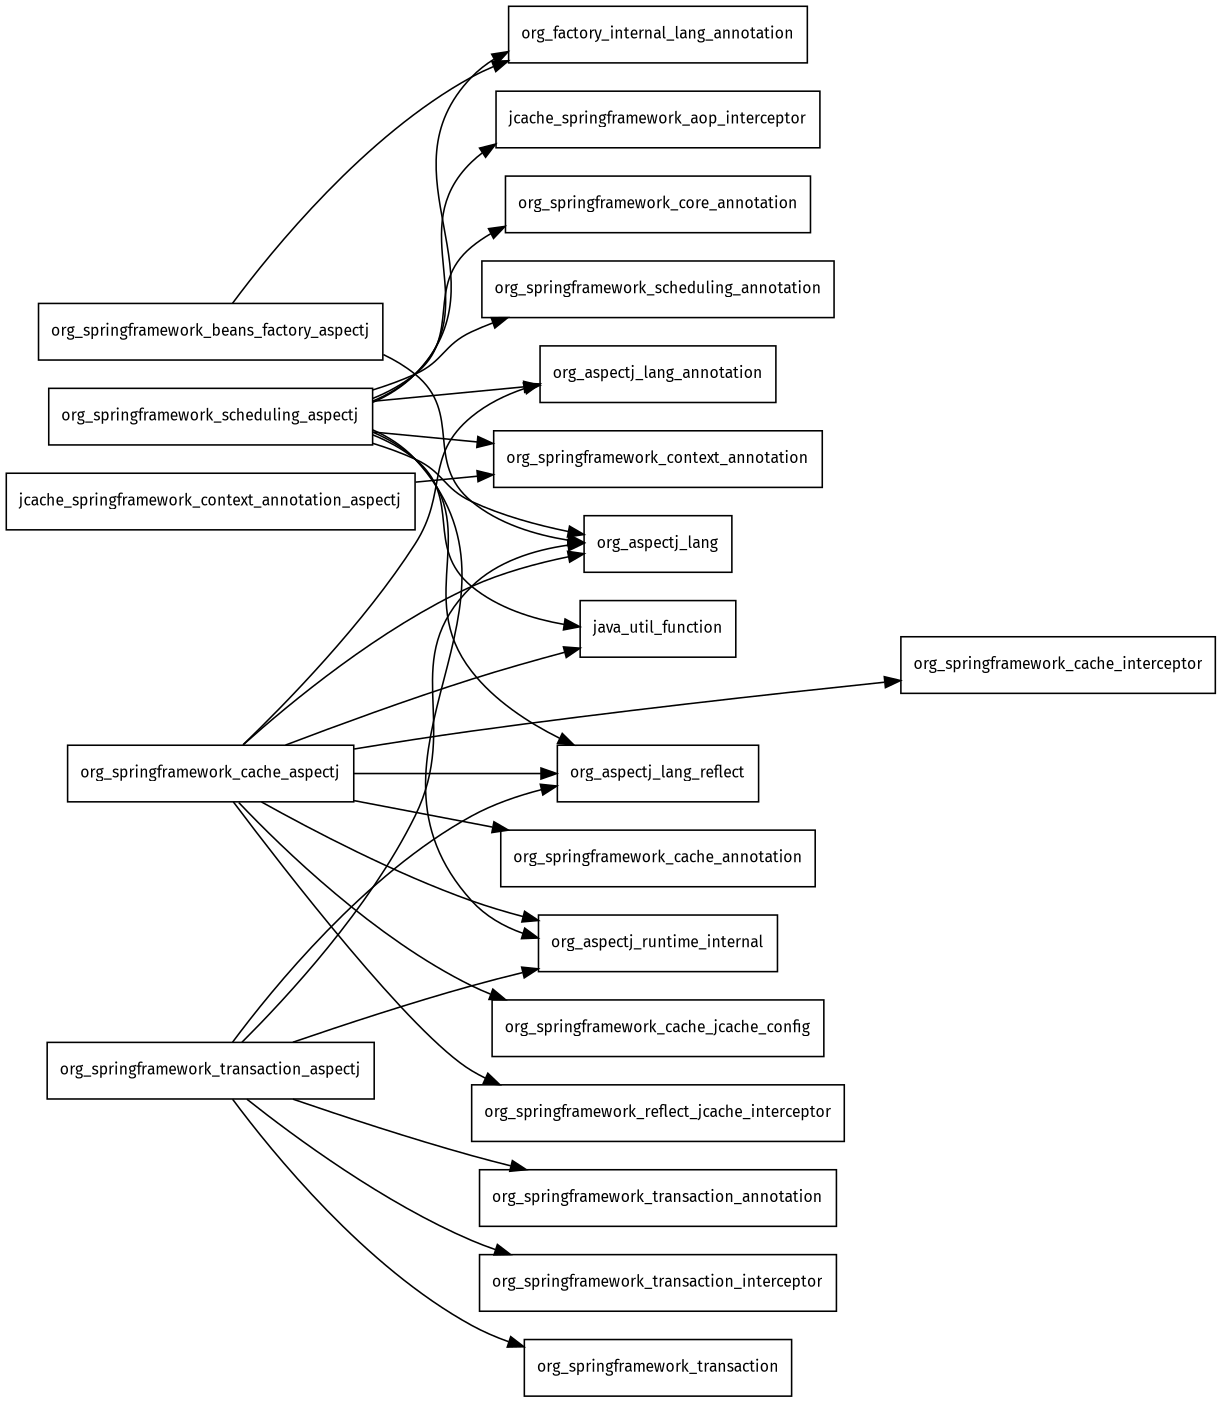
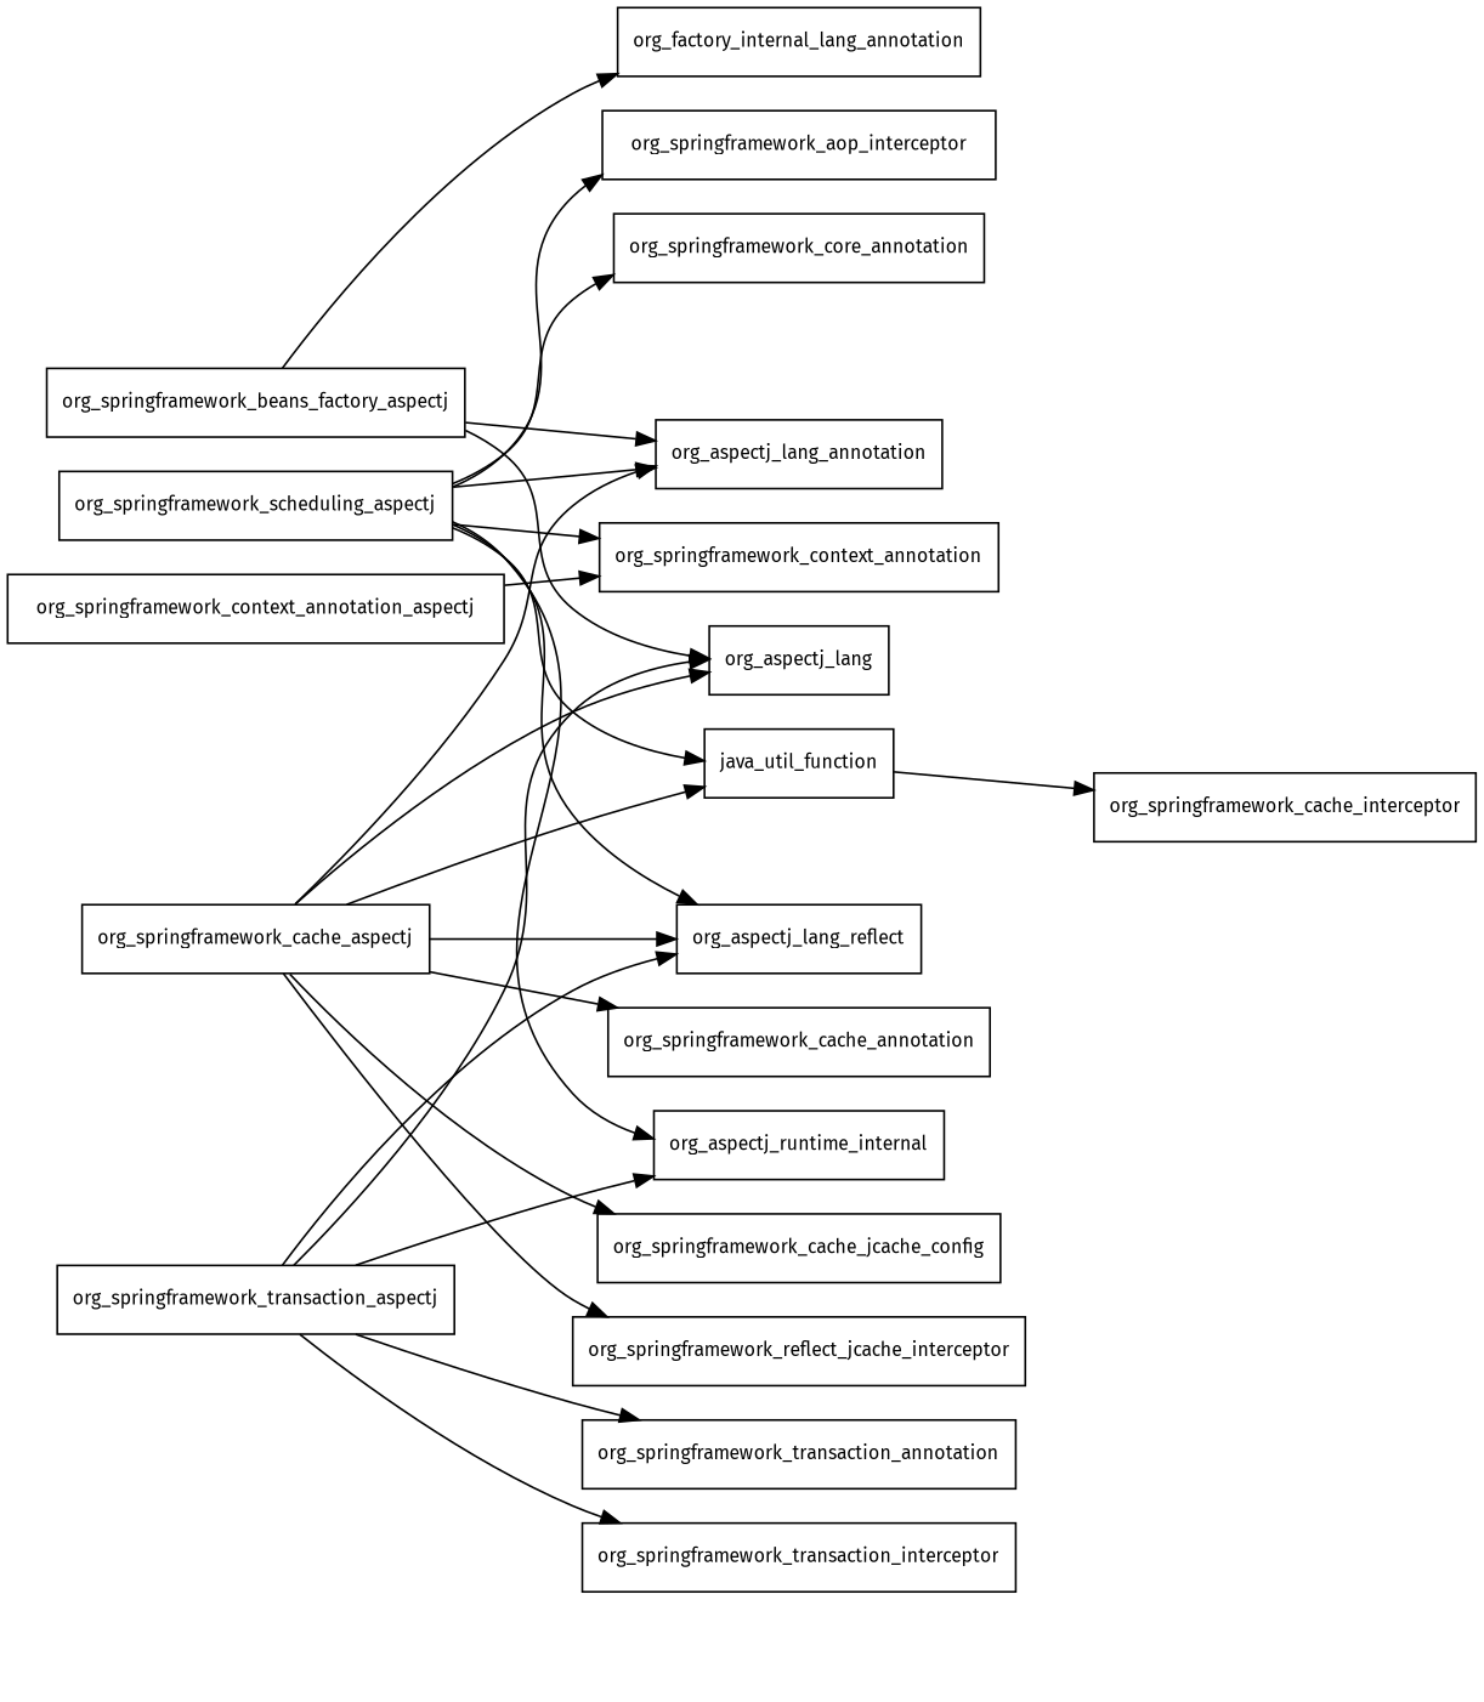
  digraph {
    fontname="Fira Sans"
    rankdir=LR
    node [fontname="Fira Sans" fontsize=10.0 shape=box]
    edge [fontname="Fira Sans"]
    n1 [label=org_factory_internal_lang_annotation]
    org_springframework_beans_factory_aspectj
    org_aspectj_lang
    org_aspectj_lang_annotation
    org_springframework_cache_aspectj
    java_util_function
    org_aspectj_lang_reflect
    org_aspectj_runtime_internal
    org_springframework_cache_annotation
    org_springframework_cache_interceptor
    org_springframework_cache_jcache_config
    n12 [label=org_springframework_reflect_jcache_interceptor]
-   org_springframework_context_annotation_aspectj [label=jcache_springframework_context_annotation_aspectj]
+   org_springframework_context_annotation_aspectj
    org_springframework_context_annotation
    org_springframework_scheduling_aspectj
-   org_springframework_aop_interceptor [label=jcache_springframework_aop_interceptor]
+   org_springframework_aop_interceptor
    org_springframework_core_annotation
-   org_springframework_scheduling_annotation
    org_springframework_transaction_aspectj
-   org_springframework_transaction
    org_springframework_transaction_annotation
    org_springframework_transaction_interceptor
    org_springframework_beans_factory_aspectj -> n1
    org_springframework_beans_factory_aspectj -> org_aspectj_lang
+   org_springframework_beans_factory_aspectj -> org_aspectj_lang_annotation
    org_springframework_cache_aspectj -> org_aspectj_lang
    org_springframework_cache_aspectj -> org_aspectj_lang_annotation
    org_springframework_cache_aspectj -> java_util_function
    org_springframework_cache_aspectj -> org_aspectj_lang_reflect
-   org_springframework_cache_aspectj -> org_aspectj_runtime_internal
    org_springframework_cache_aspectj -> org_springframework_cache_annotation
-   org_springframework_cache_aspectj -> org_springframework_cache_interceptor
+   java_util_function -> org_springframework_cache_interceptor
    org_springframework_cache_aspectj -> org_springframework_cache_jcache_config
    org_springframework_cache_aspectj -> n12
    org_springframework_context_annotation_aspectj -> org_springframework_context_annotation
-   org_springframework_scheduling_aspectj -> n1
-   org_springframework_scheduling_aspectj -> org_aspectj_lang
    org_springframework_scheduling_aspectj -> org_aspectj_lang_annotation
    org_springframework_scheduling_aspectj -> java_util_function
    org_springframework_scheduling_aspectj -> org_aspectj_lang_reflect
    org_springframework_scheduling_aspectj -> org_aspectj_runtime_internal
    org_springframework_scheduling_aspectj -> org_springframework_context_annotation
    org_springframework_scheduling_aspectj -> org_springframework_aop_interceptor
    org_springframework_scheduling_aspectj -> org_springframework_core_annotation
-   org_springframework_scheduling_aspectj -> org_springframework_scheduling_annotation
    org_springframework_transaction_aspectj -> org_aspectj_lang
    org_springframework_transaction_aspectj -> org_aspectj_lang_reflect
    org_springframework_transaction_aspectj -> org_aspectj_runtime_internal
-   org_springframework_transaction_aspectj -> org_springframework_transaction
    org_springframework_transaction_aspectj -> org_springframework_transaction_annotation
    org_springframework_transaction_aspectj -> org_springframework_transaction_interceptor
  }
